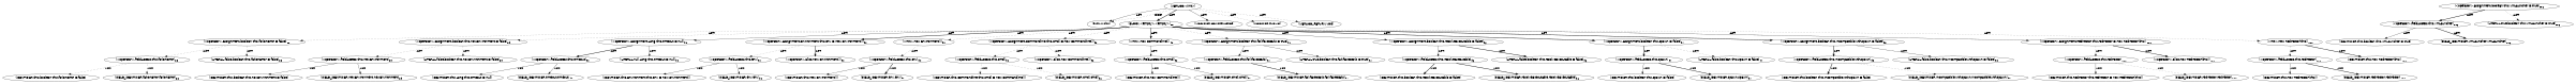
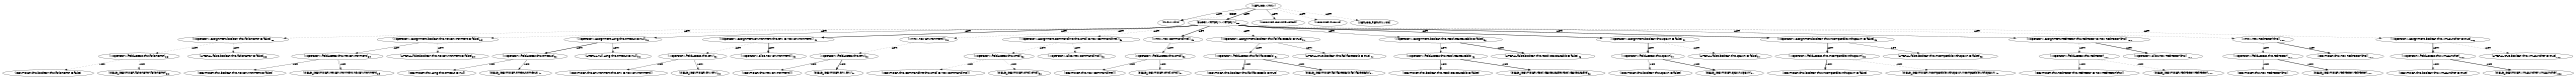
  digraph {
    fontname="DejaVu Sans"
    node [fontname="DejaVu Sans"]
    edge [fontname="DejaVu Sans" style=dotted]
    n1 [label=<(METHOD,&lt;init&gt;)>]
    n2 [label=<(PARAM,this)>]
    n3 [label=<(BLOCK,&lt;empty&gt;,&lt;empty&gt;)<SUB>83</SUB>>]
    n4 [label=<(MODIFIER,CONSTRUCTOR)>]
    n5 [label=<(MODIFIER,PUBLIC)>]
    n6 [label=<(METHOD_RETURN,void)>]
    n7 [label=<(&lt;operator&gt;.assignment,boolean this.failOnError = false)<SUB>88</SUB>>]
    n8 [label=<(&lt;operator&gt;.assignment,boolean this.newEnvironment = false)<SUB>89</SUB>>]
    n9 [label=<(&lt;operator&gt;.assignment,Long this.timeout = null)<SUB>90</SUB>>]
    n10 [label=<(&lt;operator&gt;.assignment,Environment this.env = new Environment())<SUB>91</SUB>>]
    n11 [label=<(&lt;init&gt;,new Environment())<SUB>91</SUB>>]
    n12 [label=<(&lt;operator&gt;.assignment,Commandline this.cmdl = new Commandline())<SUB>92</SUB>>]
    n13 [label=<(&lt;init&gt;,new Commandline())<SUB>92</SUB>>]
    n14 [label=<(&lt;operator&gt;.assignment,boolean this.failIfExecFails = true)<SUB>94</SUB>>]
    n15 [label=<(&lt;operator&gt;.assignment,boolean this.resolveExecutable = false)<SUB>96</SUB>>]
    n16 [label=<(&lt;operator&gt;.assignment,boolean this.spawn = false)<SUB>97</SUB>>]
    n17 [label=<(&lt;operator&gt;.assignment,boolean this.incompatibleWithSpawn = false)<SUB>98</SUB>>]
    n18 [label=<(&lt;operator&gt;.assignment,Redirector this.redirector = new Redirector(this))<SUB>100</SUB>>]
    n19 [label=<(&lt;init&gt;,new Redirector(this))<SUB>100</SUB>>]
    n20 [label=<(&lt;operator&gt;.assignment,boolean this.vmLauncher = true)<SUB>106</SUB>>]
    n21 [label=<(&lt;operator&gt;.fieldAccess,this.failOnError)<SUB>88</SUB>>]
    n22 [label=<(LITERAL,false,boolean this.failOnError = false)<SUB>88</SUB>>]
    n23 [label=<(&lt;operator&gt;.fieldAccess,this.newEnvironment)<SUB>89</SUB>>]
    n24 [label=<(LITERAL,false,boolean this.newEnvironment = false)<SUB>89</SUB>>]
    n25 [label=<(&lt;operator&gt;.fieldAccess,this.timeout)<SUB>90</SUB>>]
    n26 [label=<(LITERAL,null,Long this.timeout = null)<SUB>90</SUB>>]
    n27 [label=<(&lt;operator&gt;.fieldAccess,this.env)<SUB>91</SUB>>]
    n28 [label=<(&lt;operator&gt;.alloc,new Environment())<SUB>91</SUB>>]
    n29 [label=<(&lt;operator&gt;.fieldAccess,this.env)<SUB>91</SUB>>]
    n30 [label=<(&lt;operator&gt;.fieldAccess,this.cmdl)<SUB>92</SUB>>]
    n31 [label=<(&lt;operator&gt;.alloc,new Commandline())<SUB>92</SUB>>]
    n32 [label=<(&lt;operator&gt;.fieldAccess,this.cmdl)<SUB>92</SUB>>]
    n33 [label=<(&lt;operator&gt;.fieldAccess,this.failIfExecFails)<SUB>94</SUB>>]
    n34 [label=<(LITERAL,true,boolean this.failIfExecFails = true)<SUB>94</SUB>>]
    n35 [label=<(&lt;operator&gt;.fieldAccess,this.resolveExecutable)<SUB>96</SUB>>]
    n36 [label=<(LITERAL,false,boolean this.resolveExecutable = false)<SUB>96</SUB>>]
    n37 [label=<(&lt;operator&gt;.fieldAccess,this.spawn)<SUB>97</SUB>>]
    n38 [label=<(LITERAL,false,boolean this.spawn = false)<SUB>97</SUB>>]
    n39 [label=<(&lt;operator&gt;.fieldAccess,this.incompatibleWithSpawn)<SUB>98</SUB>>]
    n40 [label=<(LITERAL,false,boolean this.incompatibleWithSpawn = false)<SUB>98</SUB>>]
    n41 [label=<(&lt;operator&gt;.fieldAccess,this.redirector)<SUB>100</SUB>>]
    n42 [label=<(&lt;operator&gt;.alloc,new Redirector(this))<SUB>100</SUB>>]
    n43 [label=<(&lt;operator&gt;.fieldAccess,this.redirector)<SUB>100</SUB>>]
    n44 [label=<(IDENTIFIER,this,new Redirector(this))<SUB>100</SUB>>]
    n45 [label=<(&lt;operator&gt;.fieldAccess,this.vmLauncher)<SUB>306</SUB>>]
    n46 [label=<(LITERAL,true,boolean this.vmLauncher = true)<SUB>106</SUB>>]
    n47 [label=<(IDENTIFIER,this,boolean this.failOnError = false)>]
    n48 [label=<(FIELD_IDENTIFIER,failOnError,failOnError)<SUB>88</SUB>>]
    n49 [label=<(IDENTIFIER,this,boolean this.newEnvironment = false)>]
    n50 [label=<(FIELD_IDENTIFIER,newEnvironment,newEnvironment)<SUB>89</SUB>>]
    n51 [label=<(IDENTIFIER,this,Long this.timeout = null)>]
    n52 [label=<(FIELD_IDENTIFIER,timeout,timeout)<SUB>90</SUB>>]
    n53 [label=<(IDENTIFIER,this,Environment this.env = new Environment())>]
    n54 [label=<(FIELD_IDENTIFIER,env,env)<SUB>91</SUB>>]
    n55 [label=<(IDENTIFIER,this,new Environment())>]
    n56 [label=<(FIELD_IDENTIFIER,env,env)<SUB>91</SUB>>]
    n57 [label=<(IDENTIFIER,this,Commandline this.cmdl = new Commandline())>]
    n58 [label=<(FIELD_IDENTIFIER,cmdl,cmdl)<SUB>92</SUB>>]
    n59 [label=<(IDENTIFIER,this,new Commandline())>]
    n60 [label=<(FIELD_IDENTIFIER,cmdl,cmdl)<SUB>92</SUB>>]
+   n61 [label=<(IDENTIFIER,this,boolean this.failIfExecFails = true)>]
    n62 [label=<(FIELD_IDENTIFIER,failIfExecFails,failIfExecFails)<SUB>94</SUB>>]
    n63 [label=<(IDENTIFIER,this,boolean this.resolveExecutable = false)>]
    n64 [label=<(FIELD_IDENTIFIER,resolveExecutable,resolveExecutable)<SUB>96</SUB>>]
    n65 [label=<(IDENTIFIER,this,boolean this.spawn = false)>]
    n66 [label=<(FIELD_IDENTIFIER,spawn,spawn)<SUB>97</SUB>>]
    n67 [label=<(IDENTIFIER,this,boolean this.incompatibleWithSpawn = false)>]
    n68 [label=<(FIELD_IDENTIFIER,incompatibleWithSpawn,incompatibleWithSpawn)<SUB>98</SUB>>]
    n69 [label=<(IDENTIFIER,this,Redirector this.redirector = new Redirector(this))>]
    n70 [label=<(FIELD_IDENTIFIER,redirector,redirector)<SUB>100</SUB>>]
    n71 [label=<(IDENTIFIER,this,new Redirector(this))>]
    n72 [label=<(FIELD_IDENTIFIER,redirector,redirector)<SUB>100</SUB>>]
    n73 [label=<(IDENTIFIER,this,boolean this.vmLauncher = true)>]
    n74 [label=<(FIELD_IDENTIFIER,vmLauncher,vmLauncher)<SUB>106</SUB>>]
    n1 -> n2 [label="AST: " style=solid]
    n1 -> n2 [label="DDG: "]
    n1 -> n3 [label="AST: " style=bold]
    n1 -> n4 [label="AST: " style=solid]
    n1 -> n5 [label="AST: "]
    n1 -> n6 [label="AST: "]
    n3 -> n7 [label="AST: "]
    n3 -> n8 [label="AST: "]
    n3 -> n9 [label="AST: " style=solid]
    n3 -> n10 [label="AST: " style=bold]
    n3 -> n11 [label="AST: "]
    n3 -> n12 [label="AST: "]
    n3 -> n13 [label="AST: " style=bold]
    n3 -> n14 [label="AST: "]
    n3 -> n15 [label="AST: " style=solid]
    n3 -> n16 [label="AST: " style=bold]
    n3 -> n17 [label="AST: " style=bold]
    n3 -> n18 [label="AST: " style=solid]
    n3 -> n19 [label="AST: "]
+   n3 -> n20 [label="AST: "]
    n7 -> n21 [label="AST: "]
    n7 -> n22 [label="AST: "]
-   n8 -> n23 [label="AST: "]
+   n8 -> n23 [label="AST: " style=solid]
    n8 -> n24 [label="AST: "]
    n9 -> n25 [label="AST: " style=bold]
    n9 -> n26 [label="AST: " style=solid]
    n10 -> n27 [label="AST: "]
    n10 -> n28 [label="AST: " style=bold]
    n11 -> n29 [label="AST: "]
    n12 -> n30 [label="AST: "]
    n12 -> n31 [label="AST: "]
    n13 -> n32 [label="AST: " style=solid]
    n14 -> n33 [label="AST: " style=solid]
    n14 -> n34 [label="AST: " style=solid]
    n15 -> n35 [label="AST: " style=solid]
    n15 -> n36 [label="AST: " style=bold]
    n16 -> n37 [label="AST: " style=bold]
    n16 -> n38 [label="AST: "]
    n17 -> n39 [label="AST: " style=bold]
    n17 -> n40 [label="AST: " style=solid]
    n18 -> n41 [label="AST: "]
    n18 -> n42 [label="AST: " style=bold]
    n19 -> n43 [label="AST: "]
    n19 -> n44 [label="AST: " style=bold]
    n20 -> n45 [label="AST: " style=bold]
    n20 -> n46 [label="AST: "]
    n21 -> n47 [label="AST: "]
    n21 -> n48 [label="AST: "]
    n23 -> n49 [label="AST: " style=solid]
    n23 -> n50 [label="AST: " style=solid]
    n25 -> n51 [label="AST: " style=solid]
    n25 -> n52 [label="AST: " style=solid]
    n27 -> n53 [label="AST: " style=solid]
    n27 -> n54 [label="AST: " style=solid]
    n29 -> n55 [label="AST: " style=solid]
    n29 -> n56 [label="AST: " style=bold]
    n30 -> n57 [label="AST: "]
    n30 -> n58 [label="AST: "]
    n32 -> n59 [label="AST: " style=solid]
    n32 -> n60 [label="AST: " style=solid]
+   n33 -> n61 [label="AST: " style=bold]
    n33 -> n62 [label="AST: " style=bold]
    n35 -> n63 [label="AST: " style=bold]
    n35 -> n64 [label="AST: " style=bold]
    n37 -> n65 [label="AST: " style=solid]
    n37 -> n66 [label="AST: " style=bold]
    n39 -> n67 [label="AST: " style=bold]
    n39 -> n68 [label="AST: "]
    n41 -> n69 [label="AST: " style=solid]
    n41 -> n70 [label="AST: "]
    n43 -> n71 [label="AST: " style=solid]
    n43 -> n72 [label="AST: " style=bold]
    n45 -> n73 [label="AST: " style=solid]
    n45 -> n74 [label="AST: " style=bold]
  }
